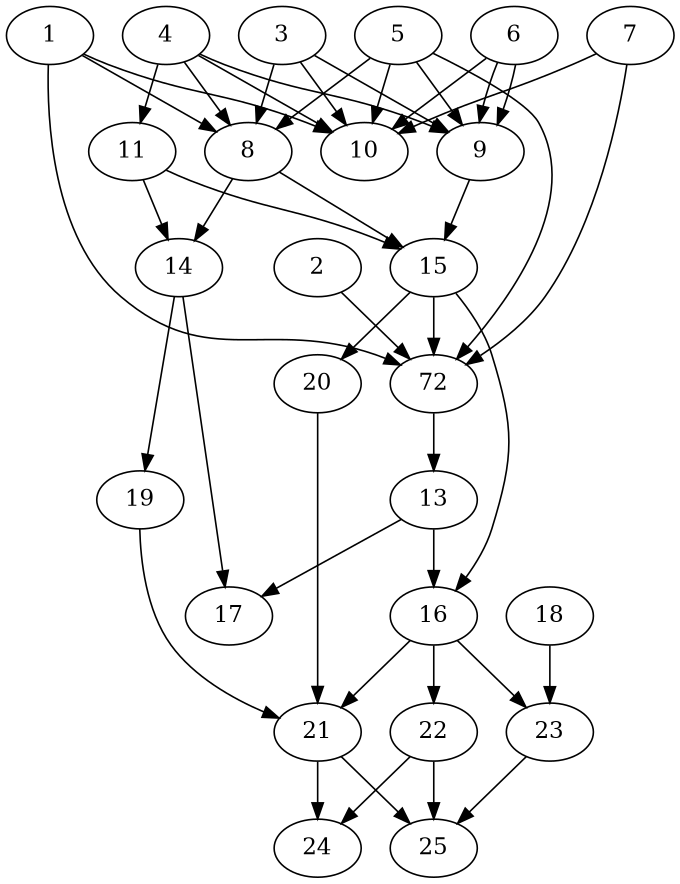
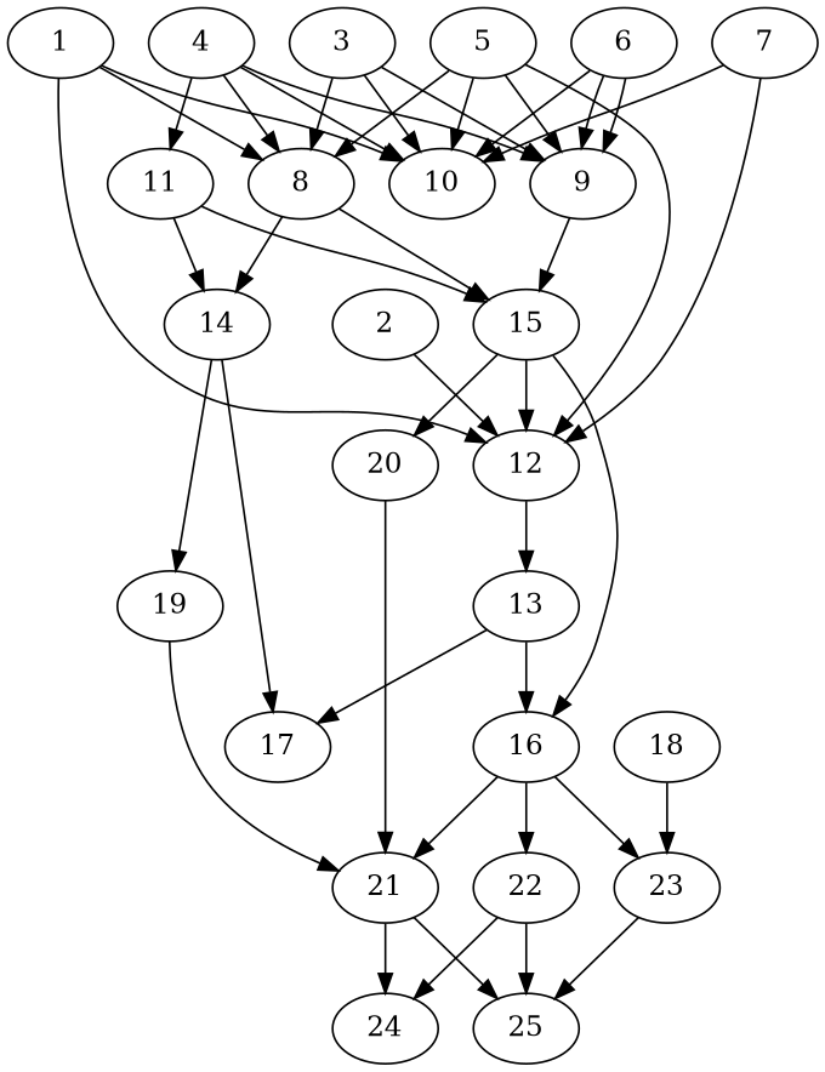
  digraph {
    node [alpha=0.03]
    1 [alpha=0.07 expect_size=22560768]
    8 [expect_size=30393344]
    10 [alpha=0.13 expect_size=8863744]
-   12 [alpha=0.06 expect_size=26183680 label=72]
+   12 [alpha=0.06 expect_size=26183680]
    14 [expect_size=33694720]
    15 [alpha=0.11 expect_size=36489216]
    13 [alpha=0.20 expect_size=5936128]
    17 [alpha=0.14 expect_size=35700736]
    19 [alpha=0.05 expect_size=49230848]
    16 [alpha=0.17 expect_size=13542400]
    20 [alpha=0.18 expect_size=30721024]
    2 [alpha=0.11 expect_size=18507776]
    3 [alpha=0.12 expect_size=24005632]
    9 [alpha=0.12 expect_size=7131136]
    4 [alpha=0.01 expect_size=31256576]
    11 [alpha=0.10 expect_size=9894912]
    5 [alpha=0.10 expect_size=20480000]
    6 [alpha=0.09 expect_size=24290304]
    7 [expect_size=9840640]
    21 [alpha=0.18 expect_size=14600192]
    22 [expect_size=38348800]
    23 [alpha=0.17 expect_size=52267008]
    18 [alpha=0.01 expect_size=41750528]
    24 [alpha=0.02 expect_size=51552256]
    25 [alpha=0.13 expect_size=12208128]
    1 -> 8
    1 -> 10
    1 -> 12
    8 -> 14
    8 -> 15
    12 -> 13
    14 -> 17
    14 -> 19
    15 -> 12
    15 -> 16
    15 -> 20
    13 -> 17
    13 -> 16
    19 -> 21
    16 -> 21
    16 -> 22
    16 -> 23
    20 -> 21
    2 -> 12
    3 -> 8
    3 -> 10
    3 -> 9
    9 -> 15
    4 -> 8
    4 -> 10
    4 -> 9
    4 -> 11
    11 -> 14
    11 -> 15
    5 -> 8
    5 -> 10
    5 -> 12
    5 -> 9
    6 -> 10
    6 -> 9
    6 -> 9
    7 -> 10
    7 -> 12
    21 -> 24
    21 -> 25
    22 -> 24
    22 -> 25
    23 -> 25
    18 -> 23
  }
